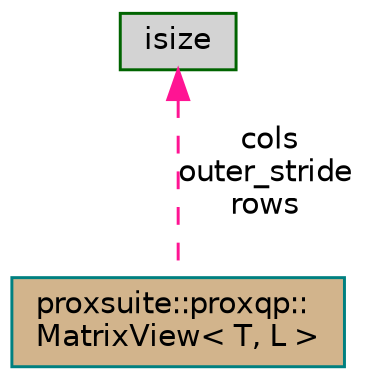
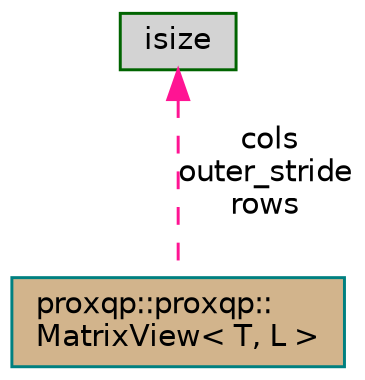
  digraph {
    node [fontname=Helvetica fontsize=10 shape=record style=filled]
-   n1 [color=teal fillcolor=tan fontcolor=black height=0.2 label="proxsuite::proxqp::\lMatrixView\< T, L \>" width=0.4]
+   n1 [color=teal fillcolor=tan fontcolor=black height=0.2 label="proxqp::proxqp::\lMatrixView\< T, L \>" width=0.4]
    n2 [color=darkgreen height=0.2 label=isize width=0.4 fillcolor=lightgrey]
    n2 -> n1 [color=deeppink dir=back fontname=Helvetica fontsize=10 label=" cols\nouter_stride\nrows" labelfontname=Helvetica labelfontsize=10 style=dashed]
  }
